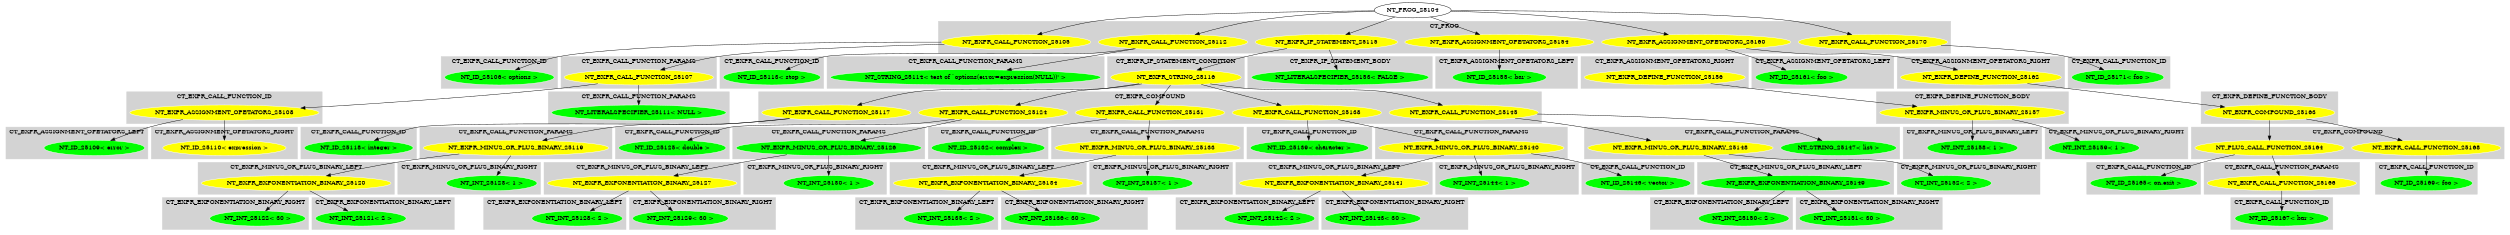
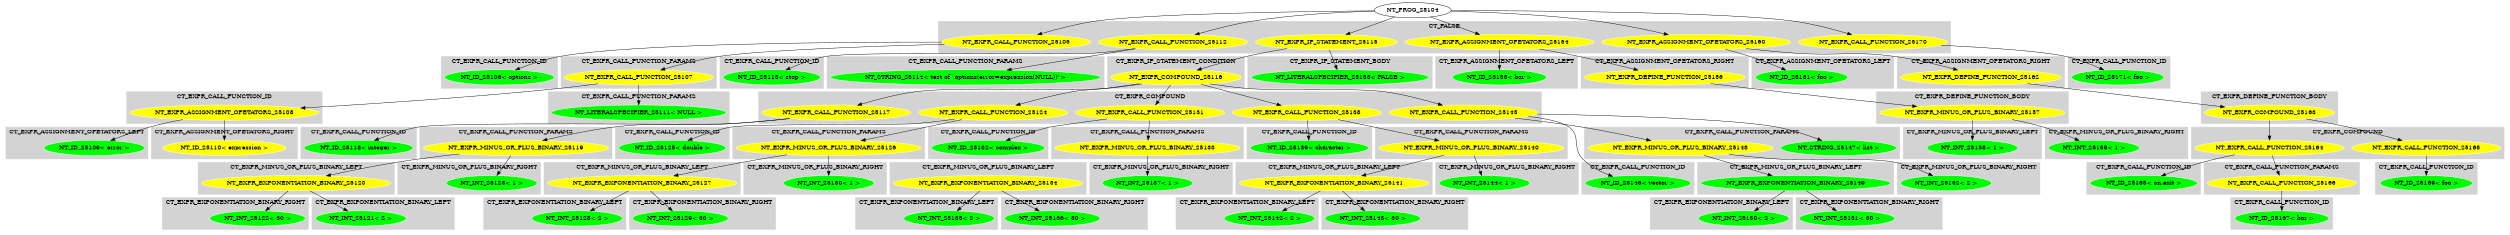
  digraph {
    node [color=white fillcolor=green style=filled]
    NT_EXPR_CALL_FUNCTION_25105 [fillcolor=yellow]
    NT_EXPR_CALL_FUNCTION_25112 [fillcolor=yellow]
    NT_EXPR_IF_STATEMENT_25115 [fillcolor=yellow]
    NT_EXPR_ASSIGNMENT_OPETATORS_25154 [fillcolor=yellow]
    NT_EXPR_ASSIGNMENT_OPETATORS_25160 [fillcolor=yellow]
    NT_EXPR_CALL_FUNCTION_25170 [fillcolor=yellow]
    "NT_ID_25106< options >"
    NT_EXPR_CALL_FUNCTION_25107 [fillcolor=yellow]
    NT_EXPR_ASSIGNMENT_OPETATORS_25108 [fillcolor=yellow]
    "NT_LITERALSPECIFIER_25111< NULL >"
    "NT_ID_25109< error >"
    "NT_ID_25110< expression >" [fillcolor=yellow]
    "NT_ID_25113< stop >"
    "NT_STRING_25114< test of `options(error=expression(NULL))' >"
-   NT_EXPR_COMPOUND_25116 [fillcolor=yellow label=NT_EXPR_STRING_25116]
+   NT_EXPR_COMPOUND_25116 [fillcolor=yellow]
    "NT_LITERALSPECIFIER_25153< FALSE >"
    NT_EXPR_CALL_FUNCTION_25117 [fillcolor=yellow]
    NT_EXPR_CALL_FUNCTION_25124 [fillcolor=yellow]
    NT_EXPR_CALL_FUNCTION_25131 [fillcolor=yellow]
    NT_EXPR_CALL_FUNCTION_25138 [fillcolor=yellow]
    NT_EXPR_CALL_FUNCTION_25145 [fillcolor=yellow]
    "NT_ID_25118< integer >"
    NT_EXPR_MINUS_OR_PLUS_BINARY_25119 [fillcolor=yellow]
    "NT_INT_25122< 30 >"
    NT_EXPR_EXPONENTIATION_BINARY_25120 [fillcolor=yellow]
    "NT_INT_25123< 1 >"
    "NT_INT_25121< 2 >"
    "NT_ID_25125< double >"
    "NT_ID_25139< character >"
-   NT_EXPR_MINUS_OR_PLUS_BINARY_25126
+   NT_EXPR_MINUS_OR_PLUS_BINARY_25126 [fillcolor=yellow]
    NT_EXPR_EXPONENTIATION_BINARY_25127 [fillcolor=yellow]
    "NT_INT_25130< 1 >"
    "NT_INT_25128< 2 >"
    "NT_INT_25129< 30 >"
    "NT_ID_25132< complex >"
    NT_EXPR_MINUS_OR_PLUS_BINARY_25133 [fillcolor=yellow]
    NT_EXPR_EXPONENTIATION_BINARY_25134 [fillcolor=yellow]
    "NT_INT_25137< 1 >"
    "NT_INT_25135< 2 >"
    "NT_INT_25136< 30 >"
    NT_EXPR_MINUS_OR_PLUS_BINARY_25140 [fillcolor=yellow]
    NT_EXPR_EXPONENTIATION_BINARY_25141 [fillcolor=yellow]
    "NT_INT_25144< 1 >"
    "NT_INT_25142< 2 >"
    "NT_INT_25143< 30 >"
    "NT_ID_25146< vector >"
    "NT_STRING_25147< list >"
    NT_EXPR_MINUS_OR_PLUS_BINARY_25148 [fillcolor=yellow]
    NT_EXPR_EXPONENTIATION_BINARY_25149
    "NT_INT_25152< 2 >"
    "NT_INT_25150< 2 >"
    "NT_INT_25151< 30 >"
    "NT_ID_25155< bar >"
    NT_EXPR_DEFINE_FUNCTION_25156 [fillcolor=yellow]
    NT_EXPR_MINUS_OR_PLUS_BINARY_25157 [fillcolor=yellow]
    "NT_INT_25158< 1 >"
    "NT_INT_25159< 1 >"
    "NT_ID_25161< foo >"
    NT_EXPR_DEFINE_FUNCTION_25162 [fillcolor=yellow]
    NT_EXPR_COMPOUND_25163 [fillcolor=yellow]
-   NT_EXPR_CALL_FUNCTION_25164 [fillcolor=yellow label=NT_PLUS_CALL_FUNCTION_25164]
+   NT_EXPR_CALL_FUNCTION_25164 [fillcolor=yellow]
    NT_EXPR_CALL_FUNCTION_25168 [fillcolor=yellow]
    "NT_ID_25165< on.exit >"
    NT_EXPR_CALL_FUNCTION_25166 [fillcolor=yellow]
    "NT_ID_25167< bar >"
    "NT_ID_25169< foo >"
    "NT_ID_25171< foo >"
    n68 [label=NT_PROG_28104 color="" fillcolor="" style=""]
    subgraph cluster_1 {
      color=lightgrey
-     label=CT_PROG
+     label=CT_FALSE
      style=filled
      NT_EXPR_CALL_FUNCTION_25105
      NT_EXPR_CALL_FUNCTION_25112
      NT_EXPR_IF_STATEMENT_25115
      NT_EXPR_ASSIGNMENT_OPETATORS_25154
      NT_EXPR_ASSIGNMENT_OPETATORS_25160
      NT_EXPR_CALL_FUNCTION_25170
    }
    subgraph cluster_2 {
      color=lightgrey
      label=CT_EXPR_CALL_FUNCTION_ID
      style=filled
      "NT_ID_25106< options >"
    }
    subgraph cluster_3 {
      color=lightgrey
      label=CT_EXPR_CALL_FUNCTION_PARAMS
      style=filled
      NT_EXPR_CALL_FUNCTION_25107
    }
    subgraph cluster_4 {
      color=lightgrey
      label=CT_EXPR_CALL_FUNCTION_ID
      style=filled
      NT_EXPR_ASSIGNMENT_OPETATORS_25108
    }
    subgraph cluster_5 {
      color=lightgrey
      label=CT_EXPR_CALL_FUNCTION_PARAMS
      style=filled
      "NT_LITERALSPECIFIER_25111< NULL >"
    }
    subgraph cluster_6 {
      color=lightgrey
      label=CT_EXPR_ASSIGNMENT_OPETATORS_LEFT
      style=filled
      "NT_ID_25109< error >"
    }
    subgraph cluster_7 {
      color=lightgrey
      label=CT_EXPR_ASSIGNMENT_OPETATORS_RIGHT
      style=filled
      "NT_ID_25110< expression >"
    }
    subgraph cluster_8 {
      color=lightgrey
      label=CT_EXPR_CALL_FUNCTION_ID
      style=filled
      "NT_ID_25113< stop >"
    }
    subgraph cluster_9 {
      color=lightgrey
      label=CT_EXPR_CALL_FUNCTION_PARAMS
      style=filled
      "NT_STRING_25114< test of `options(error=expression(NULL))' >"
    }
    subgraph cluster_10 {
      color=lightgrey
      label=CT_EXPR_IF_STATEMENT_CONDITION
      style=filled
      NT_EXPR_COMPOUND_25116
    }
    subgraph cluster_11 {
      color=lightgrey
      label=CT_EXPR_IF_STATEMENT_BODY
      style=filled
      "NT_LITERALSPECIFIER_25153< FALSE >"
    }
    subgraph cluster_12 {
      color=lightgrey
      label=CT_EXPR_COMPOUND
      style=filled
      NT_EXPR_CALL_FUNCTION_25117
      NT_EXPR_CALL_FUNCTION_25124
      NT_EXPR_CALL_FUNCTION_25131
      NT_EXPR_CALL_FUNCTION_25138
      NT_EXPR_CALL_FUNCTION_25145
    }
    subgraph cluster_13 {
      color=lightgrey
      label=CT_EXPR_CALL_FUNCTION_ID
      style=filled
      "NT_ID_25118< integer >"
    }
    subgraph cluster_14 {
      color=lightgrey
      label=CT_EXPR_CALL_FUNCTION_PARAMS
      style=filled
      NT_EXPR_MINUS_OR_PLUS_BINARY_25119
    }
    subgraph cluster_15 {
      color=lightgrey
      label=CT_EXPR_EXPONENTIATION_BINARY_RIGHT
      style=filled
      "NT_INT_25122< 30 >"
    }
    subgraph cluster_16 {
      color=lightgrey
      label=CT_EXPR_MINUS_OR_PLUS_BINARY_LEFT
      style=filled
      NT_EXPR_EXPONENTIATION_BINARY_25120
    }
    subgraph cluster_17 {
      color=lightgrey
      label=CT_EXPR_MINUS_OR_PLUS_BINARY_RIGHT
      style=filled
      "NT_INT_25123< 1 >"
    }
    subgraph cluster_18 {
      color=lightgrey
      label=CT_EXPR_EXPONENTIATION_BINARY_LEFT
      style=filled
      "NT_INT_25121< 2 >"
    }
    subgraph cluster_19 {
      color=lightgrey
      label=CT_EXPR_CALL_FUNCTION_ID
      style=filled
      "NT_ID_25125< double >"
    }
    subgraph cluster_20 {
      color=lightgrey
      label=CT_EXPR_CALL_FUNCTION_ID
      style=filled
      "NT_ID_25139< character >"
    }
    subgraph cluster_21 {
      color=lightgrey
      label=CT_EXPR_CALL_FUNCTION_PARAMS
      style=filled
      NT_EXPR_MINUS_OR_PLUS_BINARY_25126
    }
    subgraph cluster_22 {
      color=lightgrey
      label=CT_EXPR_MINUS_OR_PLUS_BINARY_LEFT
      style=filled
      NT_EXPR_EXPONENTIATION_BINARY_25127
    }
    subgraph cluster_23 {
      color=lightgrey
      label=CT_EXPR_MINUS_OR_PLUS_BINARY_RIGHT
      style=filled
      "NT_INT_25130< 1 >"
    }
    subgraph cluster_24 {
      color=lightgrey
      label=CT_EXPR_EXPONENTIATION_BINARY_LEFT
      style=filled
      "NT_INT_25128< 2 >"
    }
    subgraph cluster_25 {
      color=lightgrey
      label=CT_EXPR_EXPONENTIATION_BINARY_RIGHT
      style=filled
      "NT_INT_25129< 30 >"
    }
    subgraph cluster_26 {
      color=lightgrey
      label=CT_EXPR_CALL_FUNCTION_ID
      style=filled
      "NT_ID_25132< complex >"
    }
    subgraph cluster_27 {
      color=lightgrey
      label=CT_EXPR_CALL_FUNCTION_PARAMS
      style=filled
      NT_EXPR_MINUS_OR_PLUS_BINARY_25133
    }
    subgraph cluster_28 {
      color=lightgrey
      label=CT_EXPR_MINUS_OR_PLUS_BINARY_LEFT
      style=filled
      NT_EXPR_EXPONENTIATION_BINARY_25134
    }
    subgraph cluster_29 {
      color=lightgrey
      label=CT_EXPR_MINUS_OR_PLUS_BINARY_RIGHT
      style=filled
      "NT_INT_25137< 1 >"
    }
    subgraph cluster_30 {
      color=lightgrey
      label=CT_EXPR_EXPONENTIATION_BINARY_LEFT
      style=filled
      "NT_INT_25135< 2 >"
    }
    subgraph cluster_31 {
      color=lightgrey
      label=CT_EXPR_EXPONENTIATION_BINARY_RIGHT
      style=filled
      "NT_INT_25136< 30 >"
    }
    subgraph cluster_32 {
      color=lightgrey
      label=CT_EXPR_CALL_FUNCTION_PARAMS
      style=filled
      NT_EXPR_MINUS_OR_PLUS_BINARY_25140
    }
    subgraph cluster_33 {
      color=lightgrey
      label=CT_EXPR_MINUS_OR_PLUS_BINARY_LEFT
      style=filled
      NT_EXPR_EXPONENTIATION_BINARY_25141
    }
    subgraph cluster_34 {
      color=lightgrey
      label=CT_EXPR_MINUS_OR_PLUS_BINARY_RIGHT
      style=filled
      "NT_INT_25144< 1 >"
    }
    subgraph cluster_35 {
      color=lightgrey
      label=CT_EXPR_EXPONENTIATION_BINARY_LEFT
      style=filled
      "NT_INT_25142< 2 >"
    }
    subgraph cluster_36 {
      color=lightgrey
      label=CT_EXPR_EXPONENTIATION_BINARY_RIGHT
      style=filled
      "NT_INT_25143< 30 >"
    }
    subgraph cluster_37 {
      color=lightgrey
      label=CT_EXPR_CALL_FUNCTION_ID
      style=filled
      "NT_ID_25146< vector >"
    }
    subgraph cluster_38 {
      color=lightgrey
      label=CT_EXPR_CALL_FUNCTION_PARAMS
      style=filled
      "NT_STRING_25147< list >"
      NT_EXPR_MINUS_OR_PLUS_BINARY_25148
    }
    subgraph cluster_39 {
      color=lightgrey
      label=CT_EXPR_MINUS_OR_PLUS_BINARY_LEFT
      style=filled
      NT_EXPR_EXPONENTIATION_BINARY_25149
    }
    subgraph cluster_40 {
      color=lightgrey
      label=CT_EXPR_MINUS_OR_PLUS_BINARY_RIGHT
      style=filled
      "NT_INT_25152< 2 >"
    }
    subgraph cluster_41 {
      color=lightgrey
      label=CT_EXPR_EXPONENTIATION_BINARY_LEFT
      style=filled
      "NT_INT_25150< 2 >"
    }
    subgraph cluster_42 {
      color=lightgrey
      label=CT_EXPR_EXPONENTIATION_BINARY_RIGHT
      style=filled
      "NT_INT_25151< 30 >"
    }
    subgraph cluster_43 {
      color=lightgrey
      label=CT_EXPR_ASSIGNMENT_OPETATORS_LEFT
      style=filled
      "NT_ID_25155< bar >"
    }
    subgraph cluster_44 {
      color=lightgrey
      label=CT_EXPR_ASSIGNMENT_OPETATORS_RIGHT
      style=filled
      NT_EXPR_DEFINE_FUNCTION_25156
    }
    subgraph cluster_45 {
      color=lightgrey
      label=CT_EXPR_DEFINE_FUNCTION_BODY
      style=filled
      NT_EXPR_MINUS_OR_PLUS_BINARY_25157
    }
    subgraph cluster_46 {
      color=lightgrey
      label=CT_EXPR_MINUS_OR_PLUS_BINARY_LEFT
      style=filled
      "NT_INT_25158< 1 >"
    }
    subgraph cluster_47 {
      color=lightgrey
      label=CT_EXPR_MINUS_OR_PLUS_BINARY_RIGHT
      style=filled
      "NT_INT_25159< 1 >"
    }
    subgraph cluster_48 {
      color=lightgrey
      label=CT_EXPR_ASSIGNMENT_OPETATORS_LEFT
      style=filled
      "NT_ID_25161< foo >"
    }
    subgraph cluster_49 {
      color=lightgrey
      label=CT_EXPR_ASSIGNMENT_OPETATORS_RIGHT
      style=filled
      NT_EXPR_DEFINE_FUNCTION_25162
    }
    subgraph cluster_50 {
      color=lightgrey
      label=CT_EXPR_DEFINE_FUNCTION_BODY
      style=filled
      NT_EXPR_COMPOUND_25163
    }
    subgraph cluster_51 {
      color=lightgrey
      label=CT_EXPR_COMPOUND
      style=filled
      NT_EXPR_CALL_FUNCTION_25164
      NT_EXPR_CALL_FUNCTION_25168
    }
    subgraph cluster_52 {
      color=lightgrey
      label=CT_EXPR_CALL_FUNCTION_ID
      style=filled
      "NT_ID_25165< on.exit >"
    }
    subgraph cluster_53 {
      color=lightgrey
      label=CT_EXPR_CALL_FUNCTION_PARAMS
      style=filled
      NT_EXPR_CALL_FUNCTION_25166
    }
    subgraph cluster_54 {
      color=lightgrey
      label=CT_EXPR_CALL_FUNCTION_ID
      style=filled
      "NT_ID_25167< bar >"
    }
    subgraph cluster_55 {
      color=lightgrey
      label=CT_EXPR_CALL_FUNCTION_ID
      style=filled
      "NT_ID_25169< foo >"
    }
    subgraph cluster_56 {
      color=lightgrey
      label=CT_EXPR_CALL_FUNCTION_ID
      style=filled
      "NT_ID_25171< foo >"
    }
    NT_EXPR_CALL_FUNCTION_25105 -> "NT_ID_25106< options >"
    NT_EXPR_CALL_FUNCTION_25105 -> NT_EXPR_CALL_FUNCTION_25107
    NT_EXPR_CALL_FUNCTION_25112 -> "NT_ID_25113< stop >"
    NT_EXPR_CALL_FUNCTION_25112 -> "NT_STRING_25114< test of `options(error=expression(NULL))' >"
    NT_EXPR_IF_STATEMENT_25115 -> NT_EXPR_COMPOUND_25116
    NT_EXPR_IF_STATEMENT_25115 -> "NT_LITERALSPECIFIER_25153< FALSE >"
    NT_EXPR_ASSIGNMENT_OPETATORS_25154 -> "NT_ID_25155< bar >"
+   NT_EXPR_ASSIGNMENT_OPETATORS_25154 -> NT_EXPR_DEFINE_FUNCTION_25156
    NT_EXPR_ASSIGNMENT_OPETATORS_25160 -> "NT_ID_25161< foo >"
    NT_EXPR_ASSIGNMENT_OPETATORS_25160 -> NT_EXPR_DEFINE_FUNCTION_25162
    NT_EXPR_CALL_FUNCTION_25170 -> "NT_ID_25171< foo >"
    NT_EXPR_CALL_FUNCTION_25107 -> NT_EXPR_ASSIGNMENT_OPETATORS_25108
    NT_EXPR_CALL_FUNCTION_25107 -> "NT_LITERALSPECIFIER_25111< NULL >"
    NT_EXPR_ASSIGNMENT_OPETATORS_25108 -> "NT_ID_25109< error >"
    NT_EXPR_ASSIGNMENT_OPETATORS_25108 -> "NT_ID_25110< expression >"
    NT_EXPR_COMPOUND_25116 -> NT_EXPR_CALL_FUNCTION_25117
    NT_EXPR_COMPOUND_25116 -> NT_EXPR_CALL_FUNCTION_25124
    NT_EXPR_COMPOUND_25116 -> NT_EXPR_CALL_FUNCTION_25131
    NT_EXPR_COMPOUND_25116 -> NT_EXPR_CALL_FUNCTION_25138
    NT_EXPR_COMPOUND_25116 -> NT_EXPR_CALL_FUNCTION_25145
    NT_EXPR_CALL_FUNCTION_25117 -> "NT_ID_25118< integer >"
    NT_EXPR_CALL_FUNCTION_25117 -> NT_EXPR_MINUS_OR_PLUS_BINARY_25119
    NT_EXPR_CALL_FUNCTION_25124 -> "NT_ID_25125< double >"
    NT_EXPR_CALL_FUNCTION_25124 -> NT_EXPR_MINUS_OR_PLUS_BINARY_25126
    NT_EXPR_CALL_FUNCTION_25131 -> "NT_ID_25132< complex >"
    NT_EXPR_CALL_FUNCTION_25131 -> NT_EXPR_MINUS_OR_PLUS_BINARY_25133
    NT_EXPR_CALL_FUNCTION_25138 -> "NT_ID_25139< character >"
    NT_EXPR_CALL_FUNCTION_25138 -> NT_EXPR_MINUS_OR_PLUS_BINARY_25140
-   NT_EXPR_MINUS_OR_PLUS_BINARY_25140 -> "NT_ID_25146< vector >"
+   NT_EXPR_CALL_FUNCTION_25145 -> "NT_ID_25146< vector >"
    NT_EXPR_CALL_FUNCTION_25145 -> "NT_STRING_25147< list >"
    NT_EXPR_CALL_FUNCTION_25145 -> NT_EXPR_MINUS_OR_PLUS_BINARY_25148
    NT_EXPR_MINUS_OR_PLUS_BINARY_25119 -> NT_EXPR_EXPONENTIATION_BINARY_25120
    NT_EXPR_MINUS_OR_PLUS_BINARY_25119 -> "NT_INT_25123< 1 >"
    NT_EXPR_EXPONENTIATION_BINARY_25120 -> "NT_INT_25122< 30 >"
    NT_EXPR_EXPONENTIATION_BINARY_25120 -> "NT_INT_25121< 2 >"
    NT_EXPR_MINUS_OR_PLUS_BINARY_25126 -> NT_EXPR_EXPONENTIATION_BINARY_25127
    NT_EXPR_MINUS_OR_PLUS_BINARY_25126 -> "NT_INT_25130< 1 >"
    NT_EXPR_EXPONENTIATION_BINARY_25127 -> "NT_INT_25128< 2 >"
    NT_EXPR_EXPONENTIATION_BINARY_25127 -> "NT_INT_25129< 30 >"
-   NT_EXPR_MINUS_OR_PLUS_BINARY_25133 -> NT_EXPR_EXPONENTIATION_BINARY_25134
    NT_EXPR_MINUS_OR_PLUS_BINARY_25133 -> "NT_INT_25137< 1 >"
    NT_EXPR_EXPONENTIATION_BINARY_25134 -> "NT_INT_25135< 2 >"
    NT_EXPR_EXPONENTIATION_BINARY_25134 -> "NT_INT_25136< 30 >"
    NT_EXPR_MINUS_OR_PLUS_BINARY_25140 -> NT_EXPR_EXPONENTIATION_BINARY_25141
    NT_EXPR_MINUS_OR_PLUS_BINARY_25140 -> "NT_INT_25144< 1 >"
    NT_EXPR_EXPONENTIATION_BINARY_25141 -> "NT_INT_25142< 2 >"
    NT_EXPR_EXPONENTIATION_BINARY_25141 -> "NT_INT_25143< 30 >"
    NT_EXPR_MINUS_OR_PLUS_BINARY_25148 -> NT_EXPR_EXPONENTIATION_BINARY_25149
    NT_EXPR_MINUS_OR_PLUS_BINARY_25148 -> "NT_INT_25152< 2 >"
    NT_EXPR_EXPONENTIATION_BINARY_25149 -> "NT_INT_25150< 2 >"
    NT_EXPR_EXPONENTIATION_BINARY_25149 -> "NT_INT_25151< 30 >"
    NT_EXPR_DEFINE_FUNCTION_25156 -> NT_EXPR_MINUS_OR_PLUS_BINARY_25157
    NT_EXPR_MINUS_OR_PLUS_BINARY_25157 -> "NT_INT_25158< 1 >"
    NT_EXPR_MINUS_OR_PLUS_BINARY_25157 -> "NT_INT_25159< 1 >"
    NT_EXPR_DEFINE_FUNCTION_25162 -> NT_EXPR_COMPOUND_25163
    NT_EXPR_COMPOUND_25163 -> NT_EXPR_CALL_FUNCTION_25164
    NT_EXPR_COMPOUND_25163 -> NT_EXPR_CALL_FUNCTION_25168
    NT_EXPR_CALL_FUNCTION_25164 -> "NT_ID_25165< on.exit >"
    NT_EXPR_CALL_FUNCTION_25164 -> NT_EXPR_CALL_FUNCTION_25166
    NT_EXPR_CALL_FUNCTION_25168 -> "NT_ID_25169< foo >"
    NT_EXPR_CALL_FUNCTION_25166 -> "NT_ID_25167< bar >"
    n68 -> NT_EXPR_CALL_FUNCTION_25105
    n68 -> NT_EXPR_CALL_FUNCTION_25112
    n68 -> NT_EXPR_IF_STATEMENT_25115
    n68 -> NT_EXPR_ASSIGNMENT_OPETATORS_25154
    n68 -> NT_EXPR_ASSIGNMENT_OPETATORS_25160
    n68 -> NT_EXPR_CALL_FUNCTION_25170
  }
